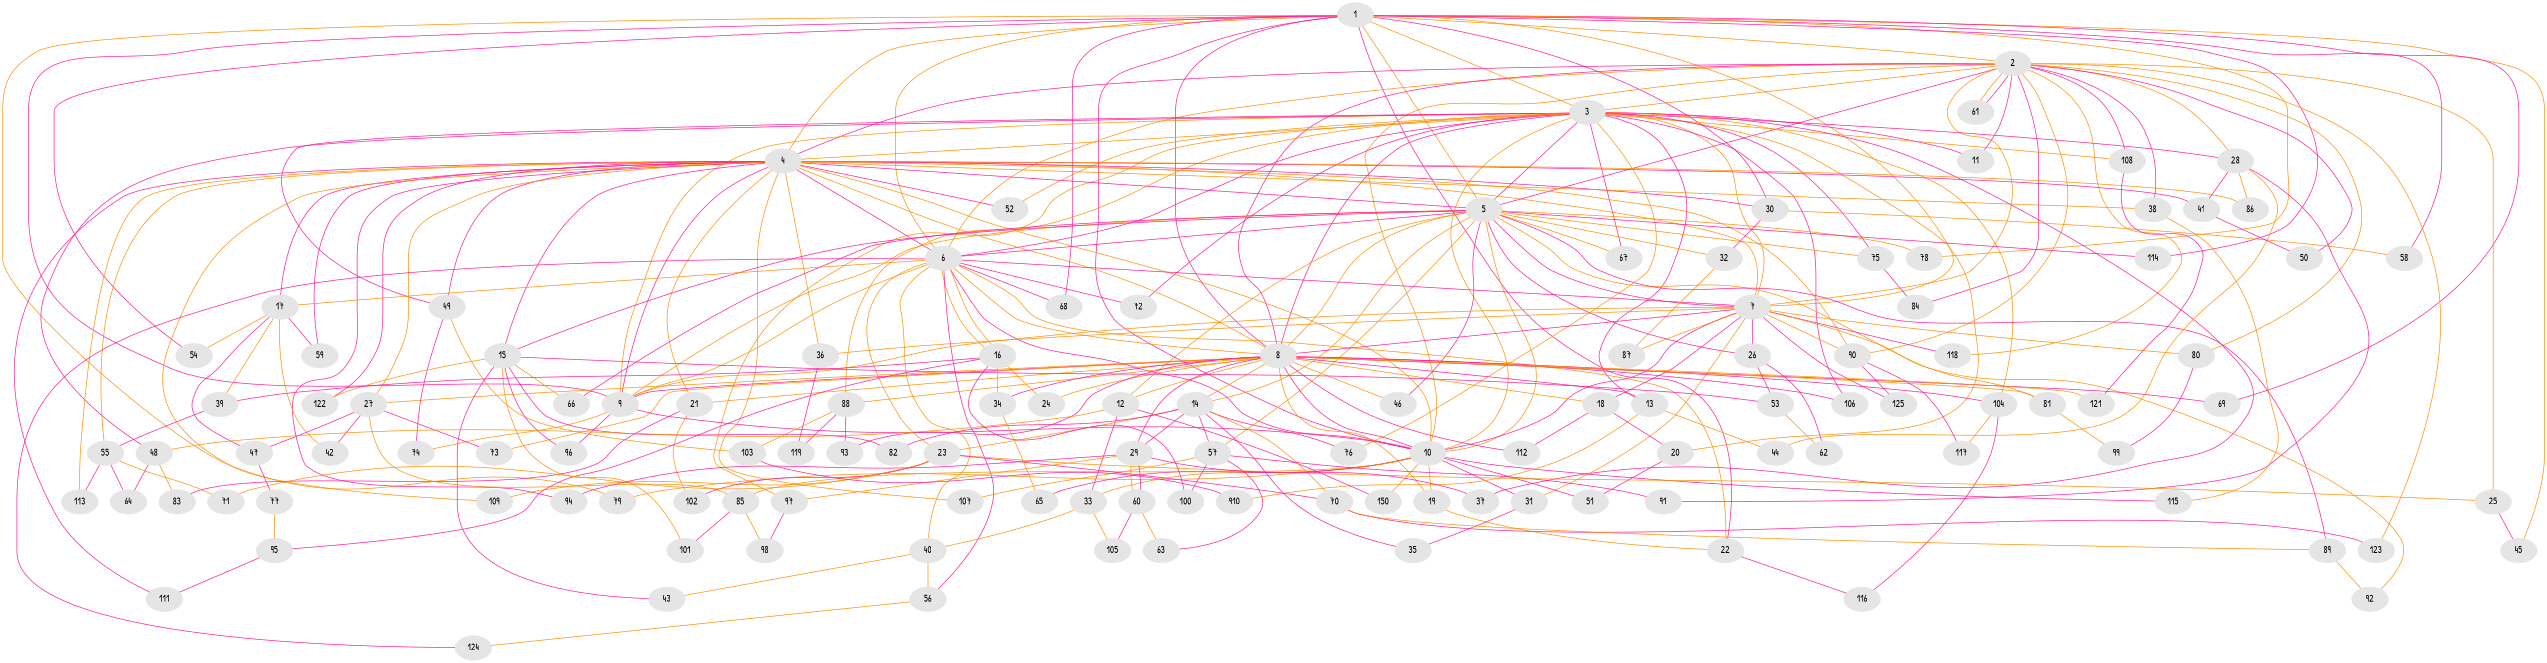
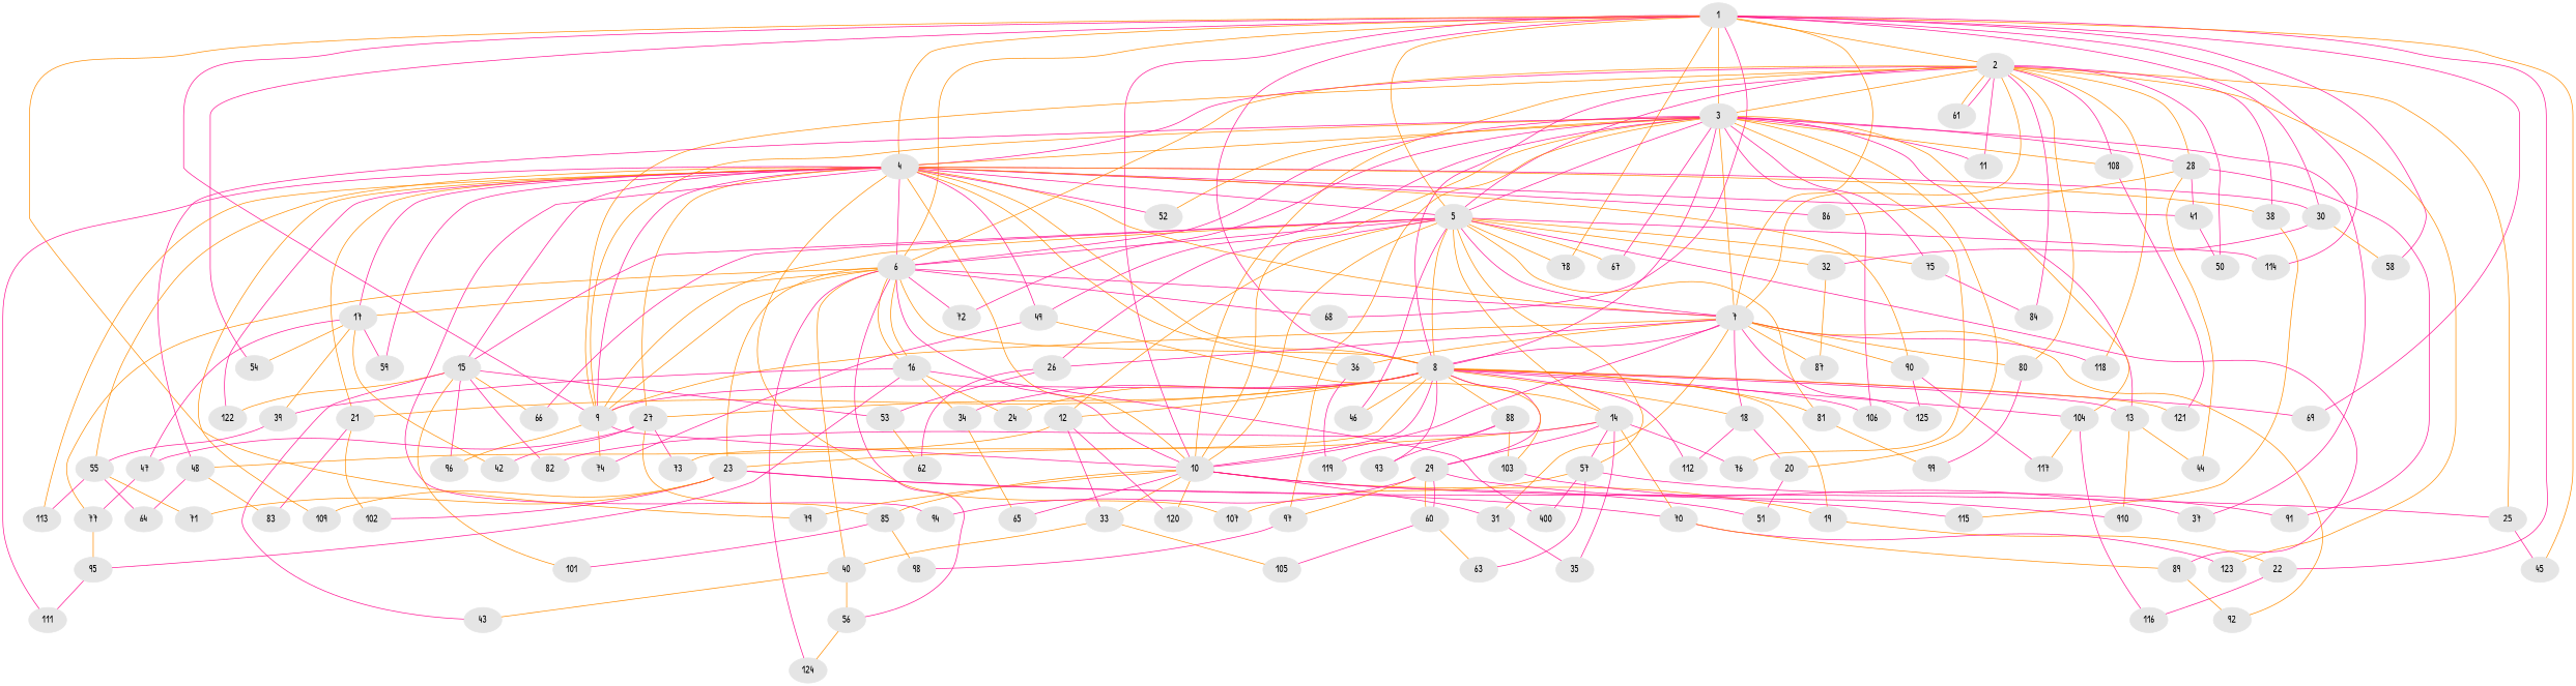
  graph {
    fontname="Patrick Hand"
    node [color=gray90 fontname="Patrick Hand" style=filled]
    edge [color=deeppink fontname="Patrick Hand"]
    1
    2
    3
    4
    5
    6
    7
    8
    9
    10
    22
    30
    45
    54
    58
    68
    69
    78
    79
    114
    11
    25
    28
    38
    50
    61
    80
    84
    108
    118
    123
    13
    20
    37
    48
    49
    52
    67
    72
    75
    76
    88
    97
    104
    106
    15
    17
    21
    27
    36
    41
    55
    59
    86
    90
    94
    107
    109
    111
    113
    122
    12
    14
    26
    32
    46
    57
    66
    81
    89
    16
    23
    40
    56
    77
    124
    18
    31
    87
    92
    125
    19
    24
    29
    34
    73
    93
    112
    121
    74
    96
    33
    51
    65
    85
    115
-   120 [label=150]
+   120
    116
    44
    91
    99
    n102 [label=910]
    83
    64
    103
    119
    98
    117
    82
    43
    53
    101
    39
    42
    47
    102
    71
    35
    70
    62
-   100
+   100 [label=400]
    63
    95
    60
    105
    1 -- 2 [color=darkorange]
    1 -- 3 [color=darkorange]
    1 -- 4 [color=darkorange]
    1 -- 5 [color=darkorange]
    1 -- 6 [color=darkorange]
    1 -- 7 [color=darkorange]
    1 -- 8
    1 -- 9
    1 -- 10
    1 -- 22
    1 -- 30
    1 -- 45 [color=darkorange]
    1 -- 54
    1 -- 58
    1 -- 68
    1 -- 69
    1 -- 78 [color=darkorange]
    1 -- 79 [color=darkorange]
    1 -- 114
    2 -- 3 [color=darkorange]
    2 -- 4
    2 -- 5
    2 -- 6 [color=darkorange]
    2 -- 7 [color=darkorange]
    2 -- 8
-   2 -- 90 [color=darkorange]
+   2 -- 9 [color=darkorange]
    2 -- 10 [color=darkorange]
    2 -- 11
    2 -- 25 [color=darkorange]
    2 -- 28 [color=darkorange]
    2 -- 38
    2 -- 50
    2 -- 61 [color=darkorange]
    2 -- 61
    2 -- 80 [color=darkorange]
    2 -- 84
    2 -- 108
    2 -- 118 [color=darkorange]
    2 -- 123 [color=darkorange]
    3 -- 4 [color=darkorange]
    3 -- 5
    3 -- 6
    3 -- 7 [color=darkorange]
    3 -- 8
    3 -- 9 [color=darkorange]
    3 -- 10 [color=darkorange]
    3 -- 11
    3 -- 28
    3 -- 108 [color=darkorange]
    3 -- 13
    3 -- 20 [color=darkorange]
    3 -- 37
    3 -- 48
    3 -- 49
    3 -- 52 [color=darkorange]
    3 -- 67
    3 -- 72
    3 -- 75
    3 -- 76 [color=darkorange]
-   3 -- 88 [color=darkorange]
    3 -- 97 [color=darkorange]
    3 -- 104 [color=darkorange]
    3 -- 106
    4 -- 5
    4 -- 6
    4 -- 7 [color=darkorange]
    4 -- 8 [color=darkorange]
    4 -- 9
    4 -- 10 [color=darkorange]
    4 -- 30
    4 -- 38 [color=darkorange]
    4 -- 49
    4 -- 52
    4 -- 15
    4 -- 17
    4 -- 21 [color=darkorange]
    4 -- 27 [color=darkorange]
    4 -- 36 [color=darkorange]
    4 -- 41
    4 -- 55 [color=darkorange]
    4 -- 59
-   4 -- 86 [color=darkorange]
+   4 -- 86
    4 -- 90 [color=darkorange]
    4 -- 94
    4 -- 107 [color=darkorange]
    4 -- 109 [color=darkorange]
    4 -- 111
    4 -- 113 [color=darkorange]
    4 -- 122
    5 -- 6
    5 -- 7
    5 -- 8 [color=darkorange]
    5 -- 9 [color=darkorange]
    5 -- 10 [color=darkorange]
    5 -- 78 [color=darkorange]
    5 -- 114
    5 -- 67 [color=darkorange]
    5 -- 75 [color=darkorange]
    5 -- 15
    5 -- 12 [color=darkorange]
    5 -- 14 [color=darkorange]
    5 -- 26
    5 -- 32 [color=darkorange]
    5 -- 46
    5 -- 57 [color=darkorange]
    5 -- 66
    5 -- 81 [color=darkorange]
    5 -- 89
    6 -- 7
    6 -- 8 [color=darkorange]
    6 -- 9 [color=darkorange]
    6 -- 10
    6 -- 68
    6 -- 72
    6 -- 17 [color=darkorange]
    6 -- 16 [color=darkorange]
    6 -- 16 [color=darkorange]
    6 -- 23 [color=darkorange]
    6 -- 40 [color=darkorange]
    6 -- 56
-   6 -- 22 [color=darkorange]
+   6 -- 77 [color=darkorange]
    6 -- 124
    7 -- 8
    7 -- 9 [color=darkorange]
    7 -- 10
    7 -- 80 [color=darkorange]
    7 -- 118
    7 -- 36 [color=darkorange]
    7 -- 90 [color=darkorange]
    7 -- 26
    7 -- 18
    7 -- 31 [color=darkorange]
    7 -- 87 [color=darkorange]
    7 -- 92 [color=darkorange]
    7 -- 125
    8 -- 9
    8 -- 10
    8 -- 69
    8 -- 13
    8 -- 88 [color=darkorange]
    8 -- 104
    8 -- 106
    8 -- 21 [color=darkorange]
    8 -- 27 [color=darkorange]
    8 -- 12 [color=darkorange]
    8 -- 14 [color=darkorange]
    8 -- 46 [color=darkorange]
    8 -- 81 [color=darkorange]
    8 -- 18 [color=darkorange]
    8 -- 19 [color=darkorange]
    8 -- 24 [color=darkorange]
    8 -- 29
    8 -- 34
    8 -- 73 [color=darkorange]
    8 -- 93
    8 -- 112
    8 -- 121 [color=darkorange]
    9 -- 10
    9 -- 74 [color=darkorange]
-   9 -- 96
+   9 -- 96 [color=darkorange]
    10 -- 79 [color=darkorange]
    10 -- 31
    10 -- 19 [color=darkorange]
    10 -- 33 [color=darkorange]
    10 -- 51
    10 -- 65
    10 -- 85 [color=darkorange]
    10 -- 115
    10 -- 120 [color=darkorange]
    22 -- 116
    30 -- 58 [color=darkorange]
    30 -- 32
    25 -- 45
    28 -- 41
    28 -- 86 [color=darkorange]
    28 -- 44 [color=darkorange]
    28 -- 91
    38 -- 115 [color=darkorange]
    80 -- 99
    108 -- 121
    13 -- 44 [color=darkorange]
    13 -- n102 [color=darkorange]
    20 -- 51
    48 -- 83 [color=darkorange]
    48 -- 64
    49 -- 74
    49 -- 103 [color=darkorange]
    75 -- 84
    88 -- 93
    88 -- 103 [color=darkorange]
    88 -- 119
    97 -- 98
    104 -- 116
    104 -- 117 [color=darkorange]
    15 -- 122 [color=darkorange]
    15 -- 66 [color=darkorange]
    15 -- 96
    15 -- 82
    15 -- 43
    15 -- 53
    15 -- 101 [color=darkorange]
    17 -- 54 [color=darkorange]
    17 -- 59
    17 -- 39 [color=darkorange]
    17 -- 42 [color=darkorange]
    17 -- 47
    21 -- 83
    21 -- 102 [color=darkorange]
    27 -- 73
    27 -- 85 [color=darkorange]
    27 -- 42
    27 -- 47
    36 -- 119
    41 -- 50
    55 -- 113
    55 -- 64
    55 -- 71 [color=darkorange]
    90 -- 125
    90 -- 117
    12 -- 48 [color=darkorange]
    12 -- 33
    12 -- 120
    14 -- 76
    14 -- 57
    14 -- 23 [color=darkorange]
    14 -- 29
    14 -- 82
    14 -- 35
    14 -- 70 [color=darkorange]
    26 -- 53
    26 -- 62
    32 -- 87 [color=darkorange]
    57 -- 107 [color=darkorange]
    57 -- 91
    57 -- 100
    57 -- 63
    81 -- 99 [color=darkorange]
    89 -- 92 [color=darkorange]
    16 -- 24 [color=darkorange]
    16 -- 34 [color=darkorange]
    16 -- 39
    16 -- 100
    16 -- 95
-   23 -- 25 [color=darkorange]
+   23 -- 25
    23 -- 109 [color=darkorange]
    23 -- 102
    23 -- 71 [color=darkorange]
    23 -- 70
    40 -- 56 [color=darkorange]
    40 -- 43 [color=darkorange]
    56 -- 124 [color=darkorange]
    77 -- 95 [color=darkorange]
    18 -- 20
    18 -- 112
    31 -- 35
    19 -- 22 [color=darkorange]
    29 -- 37
    29 -- 97 [color=darkorange]
    29 -- 94
    29 -- 60 [color=darkorange]
    29 -- 60
    34 -- 65 [color=darkorange]
    33 -- 40 [color=darkorange]
    33 -- 105 [color=darkorange]
    85 -- 98 [color=darkorange]
    85 -- 101
    103 -- n102
    53 -- 62 [color=darkorange]
    39 -- 55
    47 -- 77
    70 -- 123
    70 -- 89 [color=darkorange]
    95 -- 111
    60 -- 63 [color=darkorange]
    60 -- 105
  }
